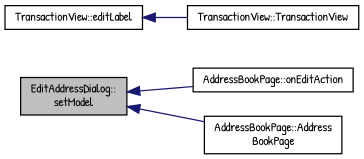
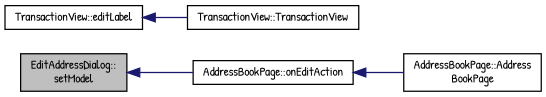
  digraph {
    fontname="Patrick Hand"
    rankdir=LR
    node [color=black fillcolor=white fontname="Patrick Hand" fontsize=10 shape=record style=filled]
    edge [color=midnightblue dir=back fontname="Patrick Hand" fontsize=10 labelfontname=Helvetica labelfontsize=10 style=solid]
    n1 [fillcolor=grey75 fontcolor=black height=0.2 label="EditAddressDialog::\lsetModel" width=0.4]
    n2 [height=0.2 label="AddressBookPage::onEditAction" width=0.4]
    n3 [height=0.2 label="AddressBookPage::Address\lBookPage" width=0.4]
    n4 [height=0.2 label="TransactionView::editLabel" width=0.4]
    n5 [height=0.2 label="TransactionView::TransactionView" width=0.4]
    n1 -> n2
-   n1 -> n3
+   n2 -> n3
    n4 -> n5
  }
